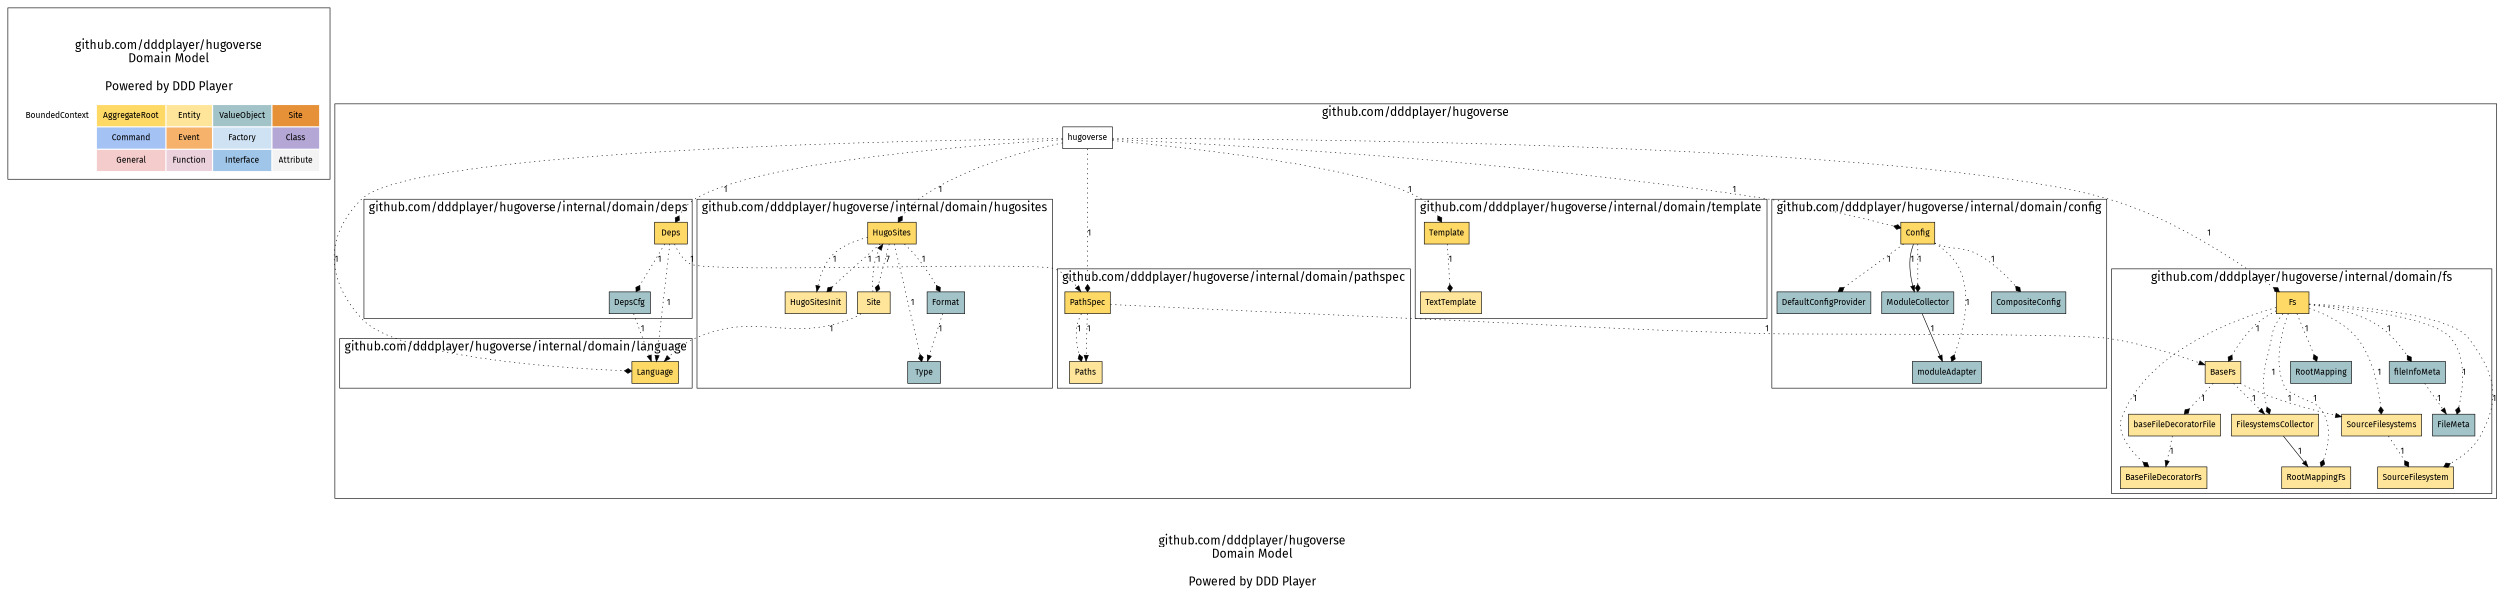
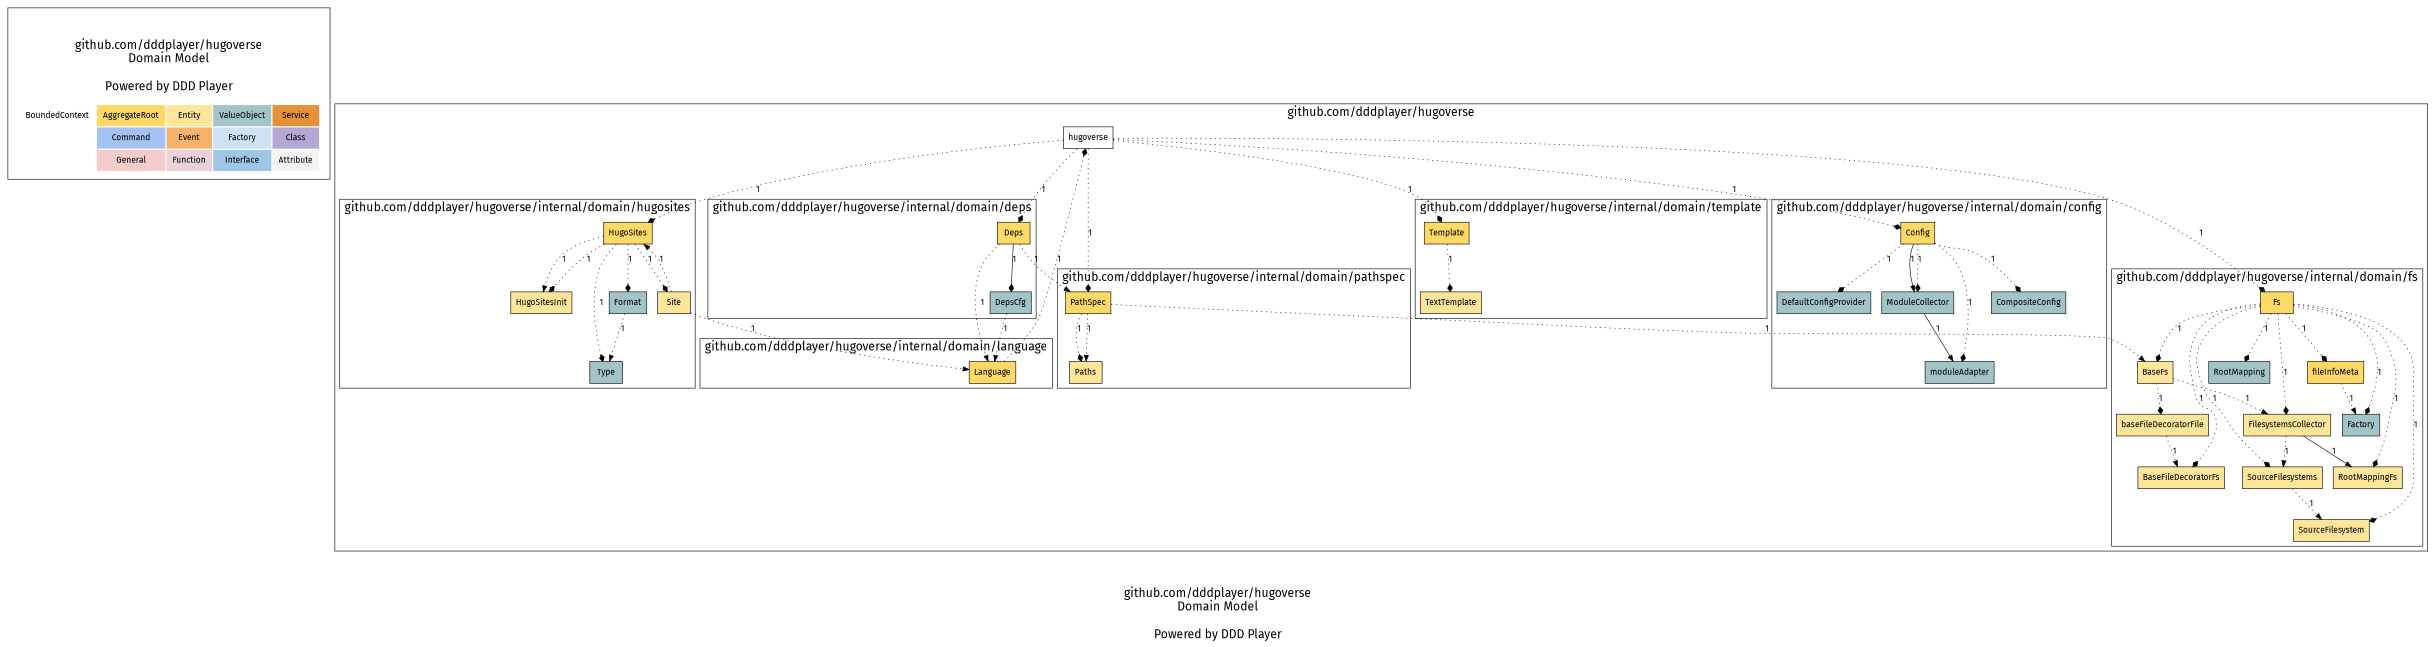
  digraph {
    fontname="Fira Sans"
    fontsize=20
    label="\n\ngithub.com/dddplayer/hugoverse\nDomain Model\n\nPowered by DDD Player"
    node [fontname="Fira Sans" shape=rect style=filled fillcolor="#ffe599ff"]
    edge [arrowhead=diamond fontname="Fira Sans" style=dotted]
-   n1 [color=white label=<         <table border="0" cellpadding="10"> 		<tr> 			<td bgcolor="#ffffff00" rowspan="1" colspan="1">BoundedContext</td> 			<td bgcolor="#ffd966ff" rowspan="1" colspan="1">AggregateRoot</td> 			<td bgcolor="#ffe599ff" rowspan="1" colspan="1">Entity</td> 			<td bgcolor="#a2c4c9ff" rowspan="1" colspan="1">ValueObject</td> 			<td bgcolor="#e69138ff" rowspan="1" colspan="1">Site</td> 		</tr> 		<tr> 			<td bgcolor="white" rowspan="1" colspan="1"></td> 			<td bgcolor="#a4c2f4ff" rowspan="1" colspan="1">Command</td> 			<td bgcolor="#f6b26bff" rowspan="1" colspan="1">Event</td> 			<td bgcolor="#cfe2f3ff" rowspan="1" colspan="1">Factory</td> 			<td bgcolor="#b4a7d6ff" rowspan="1" colspan="1">Class</td> 			 		</tr> 		<tr> 			<td bgcolor="white" rowspan="1" colspan="1"></td> 			<td bgcolor="#f4ccccff" rowspan="1" colspan="1">General</td> 			<td bgcolor="#ead1dcff" rowspan="1" colspan="1">Function</td> 			<td bgcolor="#9fc5e8ff" rowspan="1" colspan="1">Interface</td> 			<td bgcolor="#f3f3f3ff" rowspan="1" colspan="1">Attribute</td> 		</tr>         </table>         > style=dotted fillcolor=""]
+   n1 [color=white label=<         <table border="0" cellpadding="10"> 		<tr> 			<td bgcolor="#ffffff00" rowspan="1" colspan="1">BoundedContext</td> 			<td bgcolor="#ffd966ff" rowspan="1" colspan="1">AggregateRoot</td> 			<td bgcolor="#ffe599ff" rowspan="1" colspan="1">Entity</td> 			<td bgcolor="#a2c4c9ff" rowspan="1" colspan="1">ValueObject</td> 			<td bgcolor="#e69138ff" rowspan="1" colspan="1">Service</td> 		</tr> 		<tr> 			<td bgcolor="white" rowspan="1" colspan="1"></td> 			<td bgcolor="#a4c2f4ff" rowspan="1" colspan="1">Command</td> 			<td bgcolor="#f6b26bff" rowspan="1" colspan="1">Event</td> 			<td bgcolor="#cfe2f3ff" rowspan="1" colspan="1">Factory</td> 			<td bgcolor="#b4a7d6ff" rowspan="1" colspan="1">Class</td> 			 		</tr> 		<tr> 			<td bgcolor="white" rowspan="1" colspan="1"></td> 			<td bgcolor="#f4ccccff" rowspan="1" colspan="1">General</td> 			<td bgcolor="#ead1dcff" rowspan="1" colspan="1">Function</td> 			<td bgcolor="#9fc5e8ff" rowspan="1" colspan="1">Interface</td> 			<td bgcolor="#f3f3f3ff" rowspan="1" colspan="1">Attribute</td> 		</tr>         </table>         > style=dotted fillcolor=""]
    n2 [fillcolor="#ffd966ff" label=HugoSites]
    n3 [label=HugoSitesInit]
    n4 [label=Site]
    n5 [fillcolor="#a2c4c9ff" label=Type]
    n6 [fillcolor="#a2c4c9ff" label=Format]
    n7 [fillcolor="#ffd966ff" label=Deps]
    n8 [fillcolor="#a2c4c9ff" label=DepsCfg]
    n9 [fillcolor="#ffd966ff" label=Template]
    n10 [label=TextTemplate]
    n11 [fillcolor="#ffd966ff" label=PathSpec]
    n12 [label=Paths]
    n13 [fillcolor="#ffd966ff" label=Language]
    n14 [fillcolor="#ffd966ff" label=Config]
    n15 [fillcolor="#a2c4c9ff" label=DefaultConfigProvider]
    n16 [fillcolor="#a2c4c9ff" label=ModuleCollector]
    n17 [fillcolor="#a2c4c9ff" label=moduleAdapter]
    n18 [fillcolor="#a2c4c9ff" label=CompositeConfig]
    n19 [fillcolor="#ffd966ff" label=Fs]
    n20 [fillcolor="#a2c4c9ff" label=RootMapping]
-   n21 [fillcolor="#a2c4c9ff" label=fileInfoMeta]
-   n22 [fillcolor="#a2c4c9ff" label=FileMeta]
+   n21 [fillcolor="#ffd966ff" label=fileInfoMeta]
+   n22 [fillcolor="#a2c4c9ff" label=Factory]
    n23 [label=baseFileDecoratorFile]
    n24 [label=FilesystemsCollector]
    n25 [label=BaseFileDecoratorFs]
    n26 [label=SourceFilesystems]
    n27 [label=RootMappingFs]
    n28 [label=BaseFs]
    n29 [label=SourceFilesystem]
    n30 [fillcolor="#ffffffff" label=hugoverse]
    subgraph cluster_1 {
      n1
    }
    subgraph cluster_2 {
      label="github.com/dddplayer/hugoverse"
      n30
      subgraph cluster_3 {
        label="github.com/dddplayer/hugoverse/internal/domain/hugosites"
        n2
        n3
        n4
        n5
        n6
      }
      subgraph cluster_4 {
        label="github.com/dddplayer/hugoverse/internal/domain/deps"
        n7
        n8
      }
      subgraph cluster_5 {
        label="github.com/dddplayer/hugoverse/internal/domain/template"
        n9
        n10
      }
      subgraph cluster_6 {
        label="github.com/dddplayer/hugoverse/internal/domain/pathspec"
        n11
        n12
      }
      subgraph cluster_7 {
        label="github.com/dddplayer/hugoverse/internal/domain/language"
        n13
      }
      subgraph cluster_8 {
        label="github.com/dddplayer/hugoverse/internal/domain/config"
        n14
        n15
        n16
        n17
        n18
      }
      subgraph cluster_9 {
        label="github.com/dddplayer/hugoverse/internal/domain/fs"
        n19
        n20
        n21
        n22
        n23
        n24
        n25
        n26
        n27
        n28
        n29
      }
    }
    subgraph cluster_10 {
      label="github.com/dddplayer/hugoverse/internal/domain/hugosites"
    }
    subgraph cluster_11 {
      label="github.com/dddplayer/hugoverse/internal/domain/deps"
    }
    subgraph cluster_12 {
      label="github.com/dddplayer/hugoverse/internal/domain/template"
    }
    subgraph cluster_13 {
      label="github.com/dddplayer/hugoverse/internal/domain/pathspec"
    }
    subgraph cluster_14 {
      label="github.com/dddplayer/hugoverse/internal/domain/language"
    }
    subgraph cluster_15 {
      label="github.com/dddplayer/hugoverse/internal/domain/config"
    }
    subgraph cluster_16 {
      label="github.com/dddplayer/hugoverse/internal/domain/fs"
    }
    n2 -> n3 [arrowhead=normal label=1]
    n2 -> n3 [label=1]
-   n2 -> n4 [label=7]
+   n2 -> n4 [label=1]
    n2 -> n5 [label=1]
    n2 -> n6 [label=1]
    n4 -> n2 [arrowhead=normal label=1]
    n4 -> n13 [arrowhead=normal label=1]
    n6 -> n5 [arrowhead=normal label=1]
-   n7 -> n8 [label=1]
+   n7 -> n8 [label=1 style=solid]
    n7 -> n11 [arrowhead=normal label=1]
    n7 -> n13 [arrowhead=normal label=1]
    n8 -> n13 [arrowhead=normal label=1]
    n9 -> n10 [label=1]
    n11 -> n12 [label=1]
    n11 -> n12 [arrowhead=normal label=1]
    n11 -> n28 [arrowhead=normal label=1]
    n14 -> n15 [label=1]
    n14 -> n16 [arrowhead=normal label=1 style=solid]
    n14 -> n16 [label=1]
    n14 -> n17 [label=1]
    n14 -> n18 [label=1]
    n16 -> n17 [arrowhead=normal label=1 style=solid]
    n19 -> n20 [label=1]
    n19 -> n21 [label=1]
    n19 -> n22 [label=1]
    n19 -> n24 [label=1]
    n19 -> n25 [label=1]
    n19 -> n26 [label=1]
    n19 -> n27 [label=1]
    n19 -> n28 [label=1]
    n19 -> n29 [label=1]
    n21 -> n22 [arrowhead=normal label=1]
    n23 -> n25 [arrowhead=normal label=1]
    n24 -> n27 [arrowhead=normal label=1 style=solid]
-   n26 -> n29 [label=1]
+   n26 -> n29 [arrowhead=normal label=1]
    n28 -> n23 [label=1]
    n28 -> n24 [arrowhead=normal label=1]
-   n28 -> n26 [arrowhead=normal label=1]
+   n24 -> n26 [arrowhead=normal label=1]
    n30 -> n2 [label=1]
    n30 -> n7 [label=1]
    n30 -> n9 [label=1]
    n30 -> n11 [label=1]
-   n30 -> n13 [label=1]
+   n13 -> n30 [label=1]
    n30 -> n14 [label=1]
    n30 -> n19 [label=1]
  }
